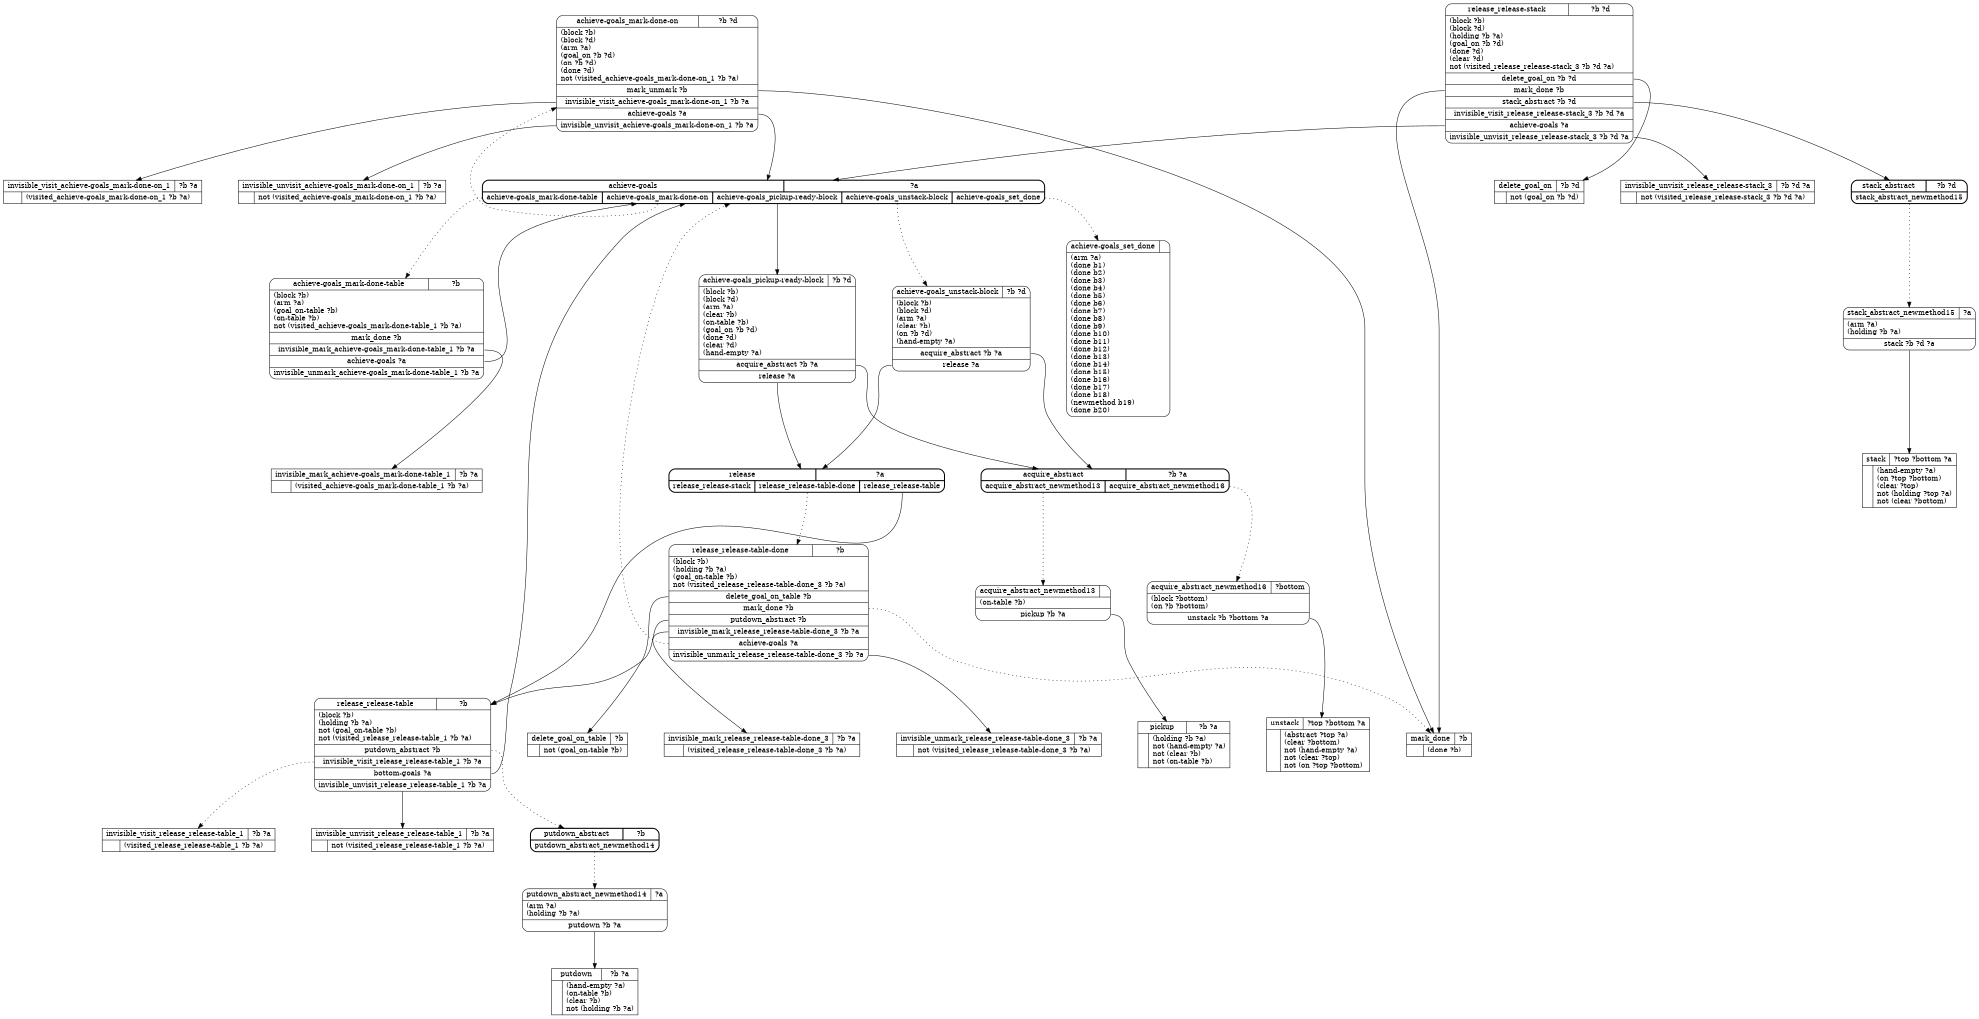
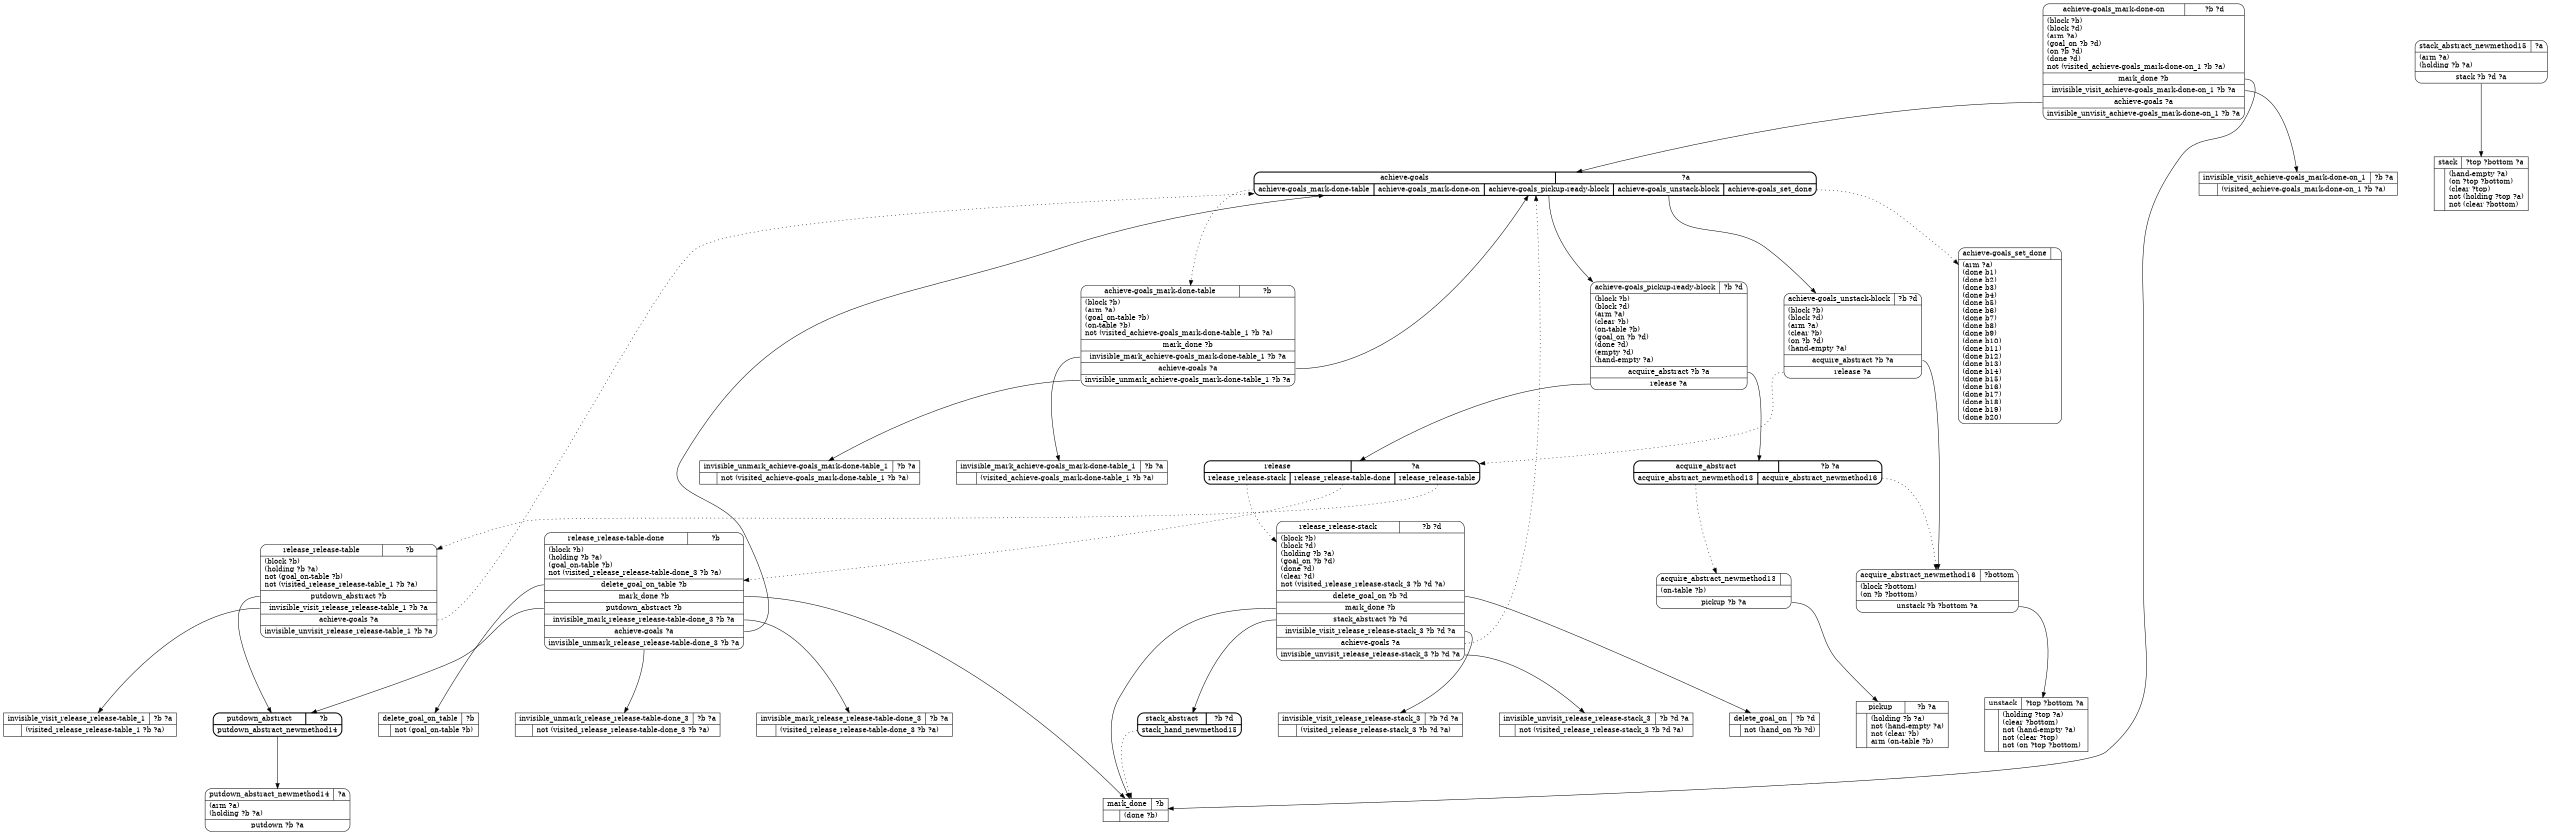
  digraph {
    nodesep=1
    ranksep=1
    node [shape=record]
    edge [tailport=0]
    mark_done [label="{{\N|?b}|{|(done ?b)\l}}"]
-   delete_goal_on [label="{{\N|?b ?d}|{|not (goal_on ?b ?d)\l}}"]
+   delete_goal_on [label="{{\N|?b ?d}|{|not (hand_on ?b ?d)\l}}"]
    delete_goal_on_table [label="{{\N|?b}|{|not (goal_on-table ?b)\l}}"]
-   pickup [label="{{\N|?b ?a}|{|(holding ?b ?a)\lnot (hand-empty ?a)\lnot (clear ?b)\lnot (on-table ?b)\l}}"]
-   putdown [label="{{\N|?b ?a}|{|(hand-empty ?a)\l(on-table ?b)\l(clear ?b)\lnot (holding ?b ?a)\l}}"]
+   pickup [label="{{\N|?b ?a}|{|(holding ?b ?a)\lnot (hand-empty ?a)\lnot (clear ?b)\larm (on-table ?b)\l}}"]
    stack [label="{{\N|?top ?bottom ?a}|{|(hand-empty ?a)\l(on ?top ?bottom)\l(clear ?top)\lnot (holding ?top ?a)\lnot (clear ?bottom)\l}}"]
-   unstack [label="{{\N|?top ?bottom ?a}|{|(abstract ?top ?a)\l(clear ?bottom)\lnot (hand-empty ?a)\lnot (clear ?top)\lnot (on ?top ?bottom)\l}}"]
+   unstack [label="{{\N|?top ?bottom ?a}|{|(holding ?top ?a)\l(clear ?bottom)\lnot (hand-empty ?a)\lnot (clear ?top)\lnot (on ?top ?bottom)\l}}"]
    "invisible_mark_achieve-goals_mark-done-table_1" [label="{{\N|?b ?a}|{|(visited_achieve-goals_mark-done-table_1 ?b ?a)\l}}"]
+   "invisible_unmark_achieve-goals_mark-done-table_1" [label="{{\N|?b ?a}|{|not (visited_achieve-goals_mark-done-table_1 ?b ?a)\l}}"]
    "invisible_visit_achieve-goals_mark-done-on_1" [label="{{\N|?b ?a}|{|(visited_achieve-goals_mark-done-on_1 ?b ?a)\l}}"]
-   "invisible_unvisit_achieve-goals_mark-done-on_1" [label="{{\N|?b ?a}|{|not (visited_achieve-goals_mark-done-on_1 ?b ?a)\l}}"]
+   "invisible_visit_release_release-stack_3" [label="{{\N|?b ?d ?a}|{|(visited_release_release-stack_3 ?b ?d ?a)\l}}"]
    "invisible_unvisit_release_release-stack_3" [label="{{\N|?b ?d ?a}|{|not (visited_release_release-stack_3 ?b ?d ?a)\l}}"]
    "invisible_mark_release_release-table-done_3" [label="{{\N|?b ?a}|{|(visited_release_release-table-done_3 ?b ?a)\l}}"]
    "invisible_unmark_release_release-table-done_3" [label="{{\N|?b ?a}|{|not (visited_release_release-table-done_3 ?b ?a)\l}}"]
    "invisible_visit_release_release-table_1" [label="{{\N|?b ?a}|{|(visited_release_release-table_1 ?b ?a)\l}}"]
-   "invisible_unvisit_release_release-table_1" [label="{{\N|?b ?a}|{|not (visited_release_release-table_1 ?b ?a)\l}}"]
    "achieve-goals" [label="{{\N|?a}|{<0>achieve-goals_mark-done-table|<1>achieve-goals_mark-done-on|<2>achieve-goals_pickup-ready-block|<3>achieve-goals_unstack-block|<4>achieve-goals_set_done}}" shape=Mrecord style=bold]
    "achieve-goals_mark-done-table" [label="{{\N|?b}|(block ?b)\l(arm ?a)\l(goal_on-table ?b)\l(on-table ?b)\lnot (visited_achieve-goals_mark-done-table_1 ?b ?a)\l|<0>mark_done ?b|<1>invisible_mark_achieve-goals_mark-done-table_1 ?b ?a|<2>achieve-goals ?a|<3>invisible_unmark_achieve-goals_mark-done-table_1 ?b ?a}" shape=Mrecord]
-   "achieve-goals_mark-done-on" [label="{{\N|?b ?d}|(block ?b)\l(block ?d)\l(arm ?a)\l(goal_on ?b ?d)\l(on ?b ?d)\l(done ?d)\lnot (visited_achieve-goals_mark-done-on_1 ?b ?a)\l|<0>mark_unmark ?b|<1>invisible_visit_achieve-goals_mark-done-on_1 ?b ?a|<2>achieve-goals ?a|<3>invisible_unvisit_achieve-goals_mark-done-on_1 ?b ?a}" shape=Mrecord]
-   "achieve-goals_pickup-ready-block" [label="{{\N|?b ?d}|(block ?b)\l(block ?d)\l(arm ?a)\l(clear ?b)\l(on-table ?b)\l(goal_on ?b ?d)\l(done ?d)\l(clear ?d)\l(hand-empty ?a)\l|<0>acquire_abstract ?b ?a|<1>release ?a}" shape=Mrecord]
+   "achieve-goals_mark-done-on" [label="{{\N|?b ?d}|(block ?b)\l(block ?d)\l(arm ?a)\l(goal_on ?b ?d)\l(on ?b ?d)\l(done ?d)\lnot (visited_achieve-goals_mark-done-on_1 ?b ?a)\l|<0>mark_done ?b|<1>invisible_visit_achieve-goals_mark-done-on_1 ?b ?a|<2>achieve-goals ?a|<3>invisible_unvisit_achieve-goals_mark-done-on_1 ?b ?a}" shape=Mrecord]
+   "achieve-goals_pickup-ready-block" [label="{{\N|?b ?d}|(block ?b)\l(block ?d)\l(arm ?a)\l(clear ?b)\l(on-table ?b)\l(goal_on ?b ?d)\l(done ?d)\l(empty ?d)\l(hand-empty ?a)\l|<0>acquire_abstract ?b ?a|<1>release ?a}" shape=Mrecord]
    "achieve-goals_unstack-block" [label="{{\N|?b ?d}|(block ?b)\l(block ?d)\l(arm ?a)\l(clear ?b)\l(on ?b ?d)\l(hand-empty ?a)\l|<0>acquire_abstract ?b ?a|<1>release ?a}" shape=Mrecord]
-   "achieve-goals_set_done" [label="{{\N|}|(arm ?a)\l(done b1)\l(done b2)\l(done b3)\l(done b4)\l(done b5)\l(done b6)\l(done b7)\l(done b8)\l(done b9)\l(done b10)\l(done b11)\l(done b12)\l(done b13)\l(done b14)\l(done b15)\l(done b16)\l(done b17)\l(done b18)\l(newmethod b19)\l(done b20)\l}" shape=Mrecord]
+   "achieve-goals_set_done" [label="{{\N|}|(arm ?a)\l(done b1)\l(done b2)\l(done b3)\l(done b4)\l(done b5)\l(done b6)\l(done b7)\l(done b8)\l(done b9)\l(done b10)\l(done b11)\l(done b12)\l(done b13)\l(done b14)\l(done b15)\l(done b16)\l(done b17)\l(done b18)\l(done b19)\l(done b20)\l}" shape=Mrecord]
    acquire_abstract [label="{{\N|?b ?a}|{<0>acquire_abstract_newmethod13|<1>acquire_abstract_newmethod16}}" shape=Mrecord style=bold]
    release [label="{{\N|?a}|{<0>release_release-stack|<1>release_release-table-done|<2>release_release-table}}" shape=Mrecord style=bold]
    acquire_abstract_newmethod13 [label="{{\N|}|(on-table ?b)\l|<0>pickup ?b ?a}" shape=Mrecord]
    acquire_abstract_newmethod16 [label="{{\N|?bottom}|(block ?bottom)\l(on ?b ?bottom)\l|<0>unstack ?b ?bottom ?a}" shape=Mrecord]
    "release_release-stack" [label="{{\N|?b ?d}|(block ?b)\l(block ?d)\l(holding ?b ?a)\l(goal_on ?b ?d)\l(done ?d)\l(clear ?d)\lnot (visited_release_release-stack_3 ?b ?d ?a)\l|<0>delete_goal_on ?b ?d|<1>mark_done ?b|<2>stack_abstract ?b ?d|<3>invisible_visit_release_release-stack_3 ?b ?d ?a|<4>achieve-goals ?a|<5>invisible_unvisit_release_release-stack_3 ?b ?d ?a}" shape=Mrecord]
    "release_release-table-done" [label="{{\N|?b}|(block ?b)\l(holding ?b ?a)\l(goal_on-table ?b)\lnot (visited_release_release-table-done_3 ?b ?a)\l|<0>delete_goal_on_table ?b|<1>mark_done ?b|<2>putdown_abstract ?b|<3>invisible_mark_release_release-table-done_3 ?b ?a|<4>achieve-goals ?a|<5>invisible_unmark_release_release-table-done_3 ?b ?a}" shape=Mrecord]
-   "release_release-table" [label="{{\N|?b}|(block ?b)\l(holding ?b ?a)\lnot (goal_on-table ?b)\lnot (visited_release_release-table_1 ?b ?a)\l|<0>putdown_abstract ?b|<1>invisible_visit_release_release-table_1 ?b ?a|<2>bottom-goals ?a|<3>invisible_unvisit_release_release-table_1 ?b ?a}" shape=Mrecord]
-   stack_abstract [label="{{\N|?b ?d}|{<0>stack_abstract_newmethod15}}" shape=Mrecord style=bold]
+   "release_release-table" [label="{{\N|?b}|(block ?b)\l(holding ?b ?a)\lnot (goal_on-table ?b)\lnot (visited_release_release-table_1 ?b ?a)\l|<0>putdown_abstract ?b|<1>invisible_visit_release_release-table_1 ?b ?a|<2>achieve-goals ?a|<3>invisible_unvisit_release_release-table_1 ?b ?a}" shape=Mrecord]
+   stack_abstract [label="{{\N|?b ?d}|{<0>stack_hand_newmethod15}}" shape=Mrecord style=bold]
    putdown_abstract [label="{{\N|?b}|{<0>putdown_abstract_newmethod14}}" shape=Mrecord style=bold]
    stack_abstract_newmethod15 [label="{{\N|?a}|(arm ?a)\l(holding ?b ?a)\l|<0>stack ?b ?d ?a}" shape=Mrecord]
    putdown_abstract_newmethod14 [label="{{\N|?a}|(arm ?a)\l(holding ?b ?a)\l|<0>putdown ?b ?a}" shape=Mrecord]
    "achieve-goals" -> "achieve-goals_mark-done-table" [style=dotted]
-   "achieve-goals" -> "achieve-goals_mark-done-on" [style=dotted tailport=1]
    "achieve-goals" -> "achieve-goals_pickup-ready-block" [style=solid tailport=2]
-   "achieve-goals" -> "achieve-goals_unstack-block" [style=dotted tailport=3]
+   "achieve-goals" -> "achieve-goals_unstack-block" [style=solid tailport=3]
    "achieve-goals" -> "achieve-goals_set_done" [style=dotted tailport=4]
    "achieve-goals_mark-done-table" -> "invisible_mark_achieve-goals_mark-done-table_1" [tailport=1]
+   "achieve-goals_mark-done-table" -> "invisible_unmark_achieve-goals_mark-done-table_1" [tailport=3]
    "achieve-goals_mark-done-table" -> "achieve-goals" [tailport=2]
    "achieve-goals_mark-done-on" -> mark_done
    "achieve-goals_mark-done-on" -> "invisible_visit_achieve-goals_mark-done-on_1" [tailport=1]
-   "achieve-goals_mark-done-on" -> "invisible_unvisit_achieve-goals_mark-done-on_1" [tailport=3]
    "achieve-goals_mark-done-on" -> "achieve-goals" [tailport=2]
    "achieve-goals_pickup-ready-block" -> acquire_abstract
    "achieve-goals_pickup-ready-block" -> release [tailport=1]
-   "achieve-goals_unstack-block" -> acquire_abstract
-   "achieve-goals_unstack-block" -> release [tailport=1]
+   "achieve-goals_unstack-block" -> acquire_abstract_newmethod16
+   "achieve-goals_unstack-block" -> release [tailport=1 style=dotted]
    acquire_abstract -> acquire_abstract_newmethod13 [style=dotted]
    acquire_abstract -> acquire_abstract_newmethod16 [style=dotted tailport=1]
+   release -> "release_release-stack" [style=dotted]
    release -> "release_release-table-done" [style=dotted tailport=1]
-   release -> "release_release-table" [style=solid tailport=2]
+   release -> "release_release-table" [style=dotted tailport=2]
    acquire_abstract_newmethod13 -> pickup
    acquire_abstract_newmethod16 -> unstack
    "release_release-stack" -> mark_done [tailport=1]
    "release_release-stack" -> delete_goal_on
+   "release_release-stack" -> "invisible_visit_release_release-stack_3" [tailport=3]
    "release_release-stack" -> "invisible_unvisit_release_release-stack_3" [tailport=5]
-   "release_release-stack" -> "achieve-goals" [tailport=4]
+   "release_release-stack" -> "achieve-goals" [tailport=4 style=dotted]
    "release_release-stack" -> stack_abstract [tailport=2]
-   "release_release-table-done" -> mark_done [tailport=1 style=dotted]
+   "release_release-table-done" -> mark_done [tailport=1]
    "release_release-table-done" -> delete_goal_on_table
    "release_release-table-done" -> "invisible_mark_release_release-table-done_3" [tailport=3]
    "release_release-table-done" -> "invisible_unmark_release_release-table-done_3" [tailport=5]
-   "release_release-table-done" -> "achieve-goals" [tailport=4 style=dotted]
-   "release_release-table-done" -> "release_release-table" [tailport=2]
-   "release_release-table" -> "invisible_visit_release_release-table_1" [tailport=1 style=dotted]
-   "release_release-table" -> "invisible_unvisit_release_release-table_1" [tailport=3]
-   "release_release-table" -> "achieve-goals" [tailport=2]
-   "release_release-table" -> putdown_abstract [style=dotted]
-   stack_abstract -> stack_abstract_newmethod15 [style=dotted]
-   putdown_abstract -> putdown_abstract_newmethod14 [style=dotted]
+   "release_release-table-done" -> "achieve-goals" [tailport=4]
+   "release_release-table-done" -> putdown_abstract [tailport=2]
+   "release_release-table" -> "invisible_visit_release_release-table_1" [tailport=1]
+   "release_release-table" -> "achieve-goals" [tailport=2 style=dotted]
+   "release_release-table" -> putdown_abstract
+   stack_abstract -> mark_done [style=dotted]
+   putdown_abstract -> putdown_abstract_newmethod14 [style=solid]
    stack_abstract_newmethod15 -> stack
-   putdown_abstract_newmethod14 -> putdown
  }
